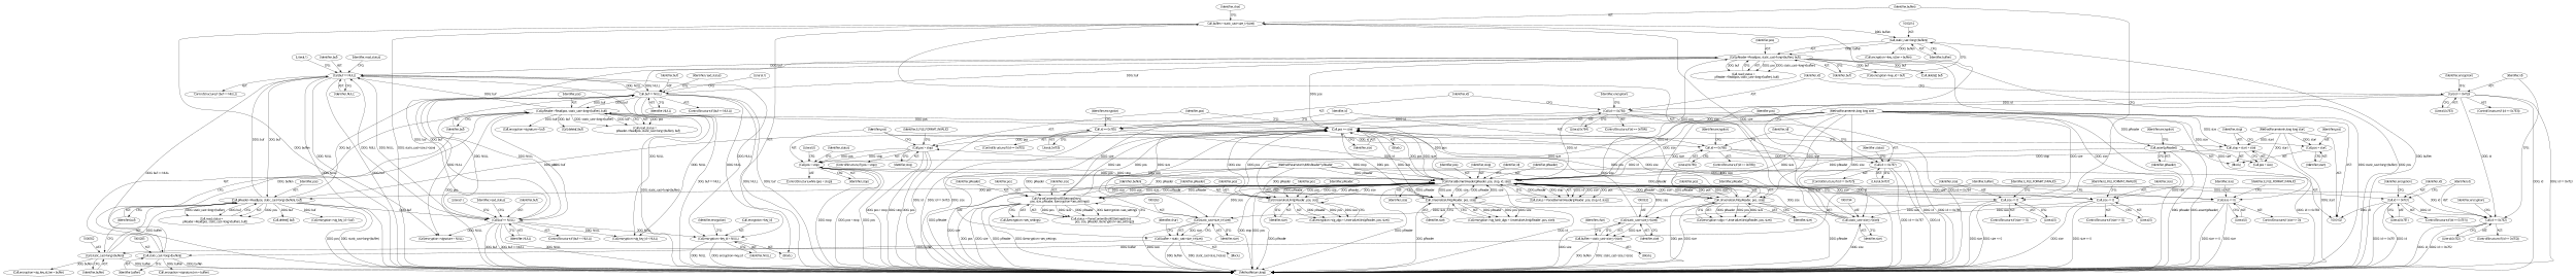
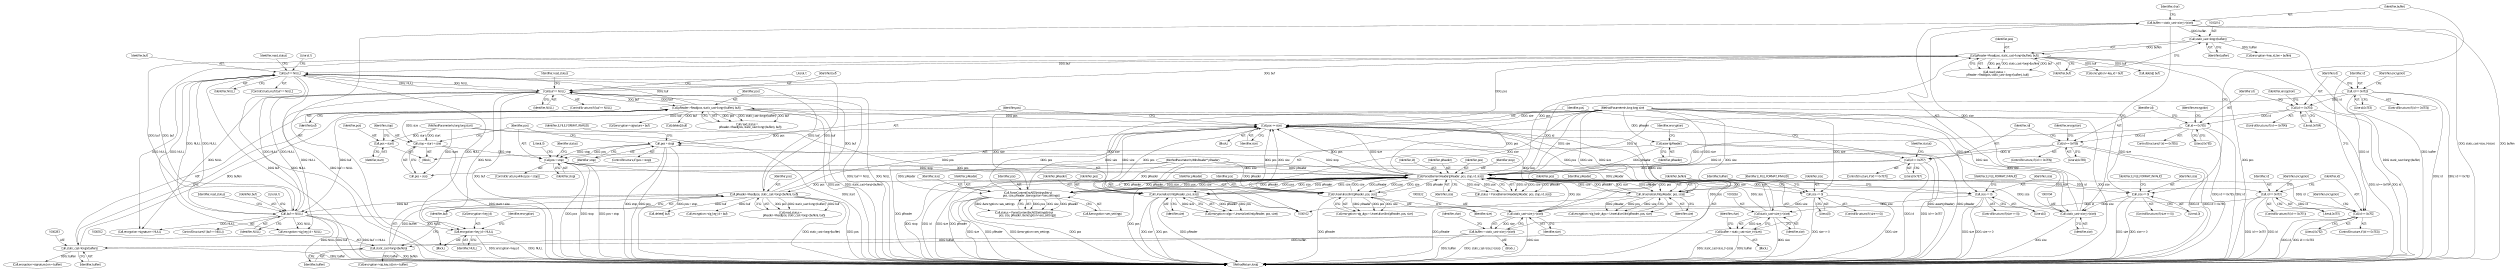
  digraph {
    fontname="Open Sans"
    node [fontname="Open Sans"]
    edge [fontname="Open Sans"]
    n1 [label="(Call,encryption->key_id = NULL)"]
    n2 [label="(Identifier,NULL)"]
    n3 [label="(Block,)"]
    n4 [label="(MethodReturn,long)"]
    n5 [label="(Call,buf == NULL)"]
    n6 [label="(Call,buf == NULL)"]
    n7 [label="(Call,pReader->Read(pos, static_cast<long>(buflen), buf))"]
    n8 [label="(Call,buf == NULL)"]
    n9 [label="(Call,encryption->signature = NULL)"]
    n10 [label="(Identifier,NULL)"]
    n11 [label="(Call,encryption->sig_key_id = NULL)"]
    n12 [label="(ControlStructure,if (buf == NULL))"]
    n13 [label="(Call,pReader->Read(pos, static_cast<long>(buflen), buf))"]
    n14 [label="(Identifier,NULL)"]
    n15 [label="(ControlStructure,if (buf == NULL))"]
    n16 [label="(Call,pos += size)"]
    n17 [label="(Call,encryption->sig_key_id = buf)"]
    n18 [label="(Identifier,buf)"]
    n19 [label="(Call,read_status =\n          pReader->Read(pos, static_cast<long>(buflen), buf))"]
    n20 [label="(Call,delete[] buf)"]
    n21 [label="(Call,pReader->Read(pos, static_cast<long>(buflen), buf))"]
    n22 [label="(Identifier,NULL)"]
    n23 [label="(ControlStructure,if (buf == NULL))"]
    n24 [label="(Call,delete[] buf)"]
    n25 [label="(Call,read_status =\n          pReader->Read(pos, static_cast<long>(buflen), buf))"]
    n26 [label="(Identifier,buf)"]
    n27 [label="(Call,encryption->key_id = buf)"]
    n28 [label="(Call,pos > stop)"]
    n29 [label="(Block,)"]
    n30 [label="(Identifier,size)"]
    n31 [label="(Call,static_cast<long>(buflen))"]
    n32 [label="(Call,ParseElementHeader(pReader, pos, stop, id, size))"]
    n33 [label="(Call,UnserializeUInt(pReader, pos, size))"]
    n34 [label="(Call,UnserializeUInt(pReader, pos, size))"]
    n35 [label="(Call,ParseContentEncAESSettingsEntry(\n          pos, size, pReader, &encryption->aes_settings))"]
    n36 [label="(Call,UnserializeUInt(pReader, pos, size))"]
    n37 [label="(Call,size <= 0)"]
    n38 [label="(Call,size <= 0)"]
    n39 [label="(Call,size <= 0)"]
    n40 [label="(Call,id == 0x7E1)"]
    n41 [label="(Identifier,size)"]
    n42 [label="(Call,status = ParseElementHeader(pReader, pos, stop, id, size))"]
    n43 [label="(Call,encryption->sig_hash_algo = UnserializeUInt(pReader, pos, size))"]
    n44 [label="(Identifier,size)"]
    n45 [label="(Identifier,size)"]
    n46 [label="(Call,encryption->sig_algo = UnserializeUInt(pReader, pos, size))"]
    n47 [label="(Call,status = ParseContentEncAESSettingsEntry(\n          pos, size, pReader, &encryption->aes_settings))"]
    n48 [label="(Call,&encryption->aes_settings)"]
    n49 [label="(Identifier,size)"]
    n50 [label="(Call,encryption->algo = UnserializeUInt(pReader, pos, size))"]
    n51 [label="(Call,pos < stop)"]
    n52 [label="(Identifier,stop)"]
    n53 [label="(ControlStructure,if (pos > stop))"]
    n54 [label="(Call,static_cast<size_t>(size))"]
    n55 [label="(Literal,0)"]
    n56 [label="(ControlStructure,if (size <= 0))"]
    n57 [label="(Call,static_cast<size_t>(size))"]
    n58 [label="(ControlStructure,if (size <= 0))"]
    n59 [label="(Literal,0)"]
    n60 [label="(Call,static_cast<size_t>(size))"]
    n61 [label="(Literal,0)"]
    n62 [label="(ControlStructure,if (size <= 0))"]
    n63 [label="(Identifier,buf)"]
    n64 [label="(Call,delete[] buf)"]
    n65 [label="(Call,read_status =\n          pReader->Read(pos, static_cast<long>(buflen), buf))"]
    n66 [label="(Call,encryption->signature = buf)"]
    1000102
    n68 [label="(Call,id == 0x7E2)"]
    n69 [label="(ControlStructure,if (id == 0x7E1))"]
    n70 [label="(Literal,0x7E1)"]
    n71 [label="(MethodParameterIn,IMkvReader* pReader)"]
    n72 [label="(Call,assert(pReader))"]
    n73 [label="(Identifier,pReader)"]
    n74 [label="(Block,)"]
    n75 [label="(MethodParameterIn,long long size)"]
    n76 [label="(Call,stop = start + size)"]
    n77 [label="(Call,pos + size)"]
    n78 [label="(Call,buflen = static_cast<size_t>(size))"]
    n79 [label="(Identifier,size)"]
    n80 [label="(Call,buflen = static_cast<size_t>(size))"]
    n81 [label="(Identifier,size)"]
    n82 [label="(Call,buflen = static_cast<size_t>(size))"]
    n83 [label="(Identifier,size)"]
    n84 [label="(ControlStructure,while (pos < stop))"]
    n85 [label="(Identifier,stop)"]
    n86 [label="(Call,pos = start)"]
    n87 [label="(Identifier,start)"]
    n88 [label="(MethodParameterIn,long long start)"]
    n89 [label="(Call,static_cast<long>(buflen))"]
    n90 [label="(Block,)"]
    n91 [label="(Call,static_cast<long>(buflen))"]
    n92 [label="(Block,)"]
    n93 [label="(Identifier,buflen)"]
    n94 [label="(Call,encryption->signature_len = buflen)"]
    n95 [label="(Call,encryption->sig_key_id_len = buflen)"]
    n96 [label="(Identifier,buflen)"]
    n97 [label="(Literal,0x7E2)"]
    n98 [label="(ControlStructure,if (id == 0x7E2))"]
    n99 [label="(Call,id == 0x7E3)"]
    n100 [label="(Call,id == 0x7E4)"]
    n101 [label="(ControlStructure,if (id == 0x7E3))"]
    n102 [label="(Literal,0x7E3)"]
    n103 [label="(Call,id == 0x7E5)"]
    n104 [label="(Call,id == 0x7E6)"]
    n105 [label="(ControlStructure,if (id == 0x7E5))"]
    n106 [label="(Literal,0x7E5)"]
    n107 [label="(Call,id == 0x7E7)"]
    n108 [label="(Literal,0x7E6)"]
    n109 [label="(ControlStructure,if (id == 0x7E6))"]
    n110 [label="(ControlStructure,if (id == 0x7E4))"]
    n111 [label="(Literal,0x7E4)"]
    n112 [label="(Literal,0x7E7)"]
    n113 [label="(ControlStructure,if (id == 0x7E7))"]
    n114 [label="(Identifier,buflen)"]
    n115 [label="(Call,encryption->key_id_len = buflen)"]
    n116 [label="(Identifier,E_FILE_FORMAT_INVALID)"]
    n117 [label="(Identifier,size)"]
    n118 [label="(Identifier,encryption)"]
    n119 [label="(Identifier,pos)"]
    n120 [label="(Identifier,pos)"]
    n121 [label="(Identifier,encryption)"]
    n122 [label="(Identifier,read_status)"]
    n123 [label="(Identifier,stop)"]
    n124 [label="(Identifier,pos)"]
    n125 [label="(Identifier,id)"]
    n126 [label="(Identifier,pos)"]
    n127 [label="(Identifier,encryption)"]
    n128 [label="(Identifier,pos)"]
    n129 [label="(Identifier,pReader)"]
    n130 [label="(Identifier,id)"]
    n131 [label="(Identifier,pos)"]
    n132 [label="(Literal,0)"]
    n133 [label="(Identifier,char)"]
    n134 [label="(Identifier,pos)"]
    n135 [label="(Identifier,E_FILE_FORMAT_INVALID)"]
    n136 [label="(Identifier,id)"]
    n137 [label="(Identifier,id)"]
    n138 [label="(Identifier,buf)"]
    n139 [label="(Identifier,id)"]
    n140 [label="(Identifier,pReader)"]
    n141 [label="(Identifier,buf)"]
    n142 [label="(Identifier,buflen)"]
    n143 [label="(Identifier,encryption)"]
    n144 [label="(Identifier,read_status)"]
    n145 [label="(Identifier,read_status)"]
    n146 [label="(Call,encryption->key_id)"]
    n147 [label="(Identifier,buflen)"]
    n148 [label="(Literal,1)"]
    n149 [label="(Identifier,pos)"]
    n150 [label="(Identifier,pos)"]
    n151 [label="(Identifier,encryption)"]
    n152 [label="(Identifier,pReader)"]
    n153 [label="(Identifier,status)"]
    n154 [label="(Identifier,pos)"]
    n155 [label="(Identifier,status)"]
    n156 [label="(Literal,1)"]
    n157 [label="(Identifier,encryption)"]
    n158 [label="(Identifier,id)"]
    n159 [label="(Identifier,id)"]
    n160 [label="(Identifier,pos)"]
    n161 [label="(Identifier,size)"]
    n162 [label="(Identifier,E_FILE_FORMAT_INVALID)"]
    n163 [label="(Identifier,char)"]
    n164 [label="(Identifier,size)"]
    n165 [label="(Identifier,stop)"]
    n166 [label="(Identifier,buf)"]
    n167 [label="(Identifier,id)"]
    n168 [label="(Identifier,char)"]
    n169 [label="(Literal,1)"]
    n170 [label="(Identifier,size)"]
    n171 [label="(Identifier,E_FILE_FORMAT_INVALID)"]
    n172 [label="(Identifier,pReader)"]
    n173 [label="(Identifier,pos)"]
    n174 [label="(Identifier,pReader)"]
    n175 [label="(Identifier,buflen)"]
    n176 [label="(Identifier,encryption)"]
    n177 [label="(Identifier,encryption)"]
    1000332
    1000194
    1000263
    1000283
    1000352
    1000214
    n1 -> n2 [label="CFG: "]
    n1 -> n3 [label="AST: "]
    n1 -> n4 [label="DDG: NULL"]
    n1 -> n4 [label="DDG: encryption->key_id"]
    n2 -> n1 [label="AST: "]
    n5 -> n1 [label="DDG: NULL"]
    n5 -> n4 [label="DDG: NULL"]
    n5 -> n4 [label="DDG: buf == NULL"]
    n5 -> n4 [label="DDG: buf"]
    n5 -> n6 [label="DDG: NULL"]
    n5 -> n7 [label="DDG: buf"]
    n5 -> n8 [label="DDG: NULL"]
    n5 -> n9 [label="DDG: NULL"]
    n5 -> n10 [label="CFG: "]
    n5 -> n11 [label="DDG: NULL"]
    n5 -> n12 [label="AST: "]
    n6 -> n1 [label="DDG: NULL"]
    n6 -> n4 [label="DDG: NULL"]
    n6 -> n4 [label="DDG: buf"]
    n6 -> n4 [label="DDG: buf == NULL"]
    n6 -> n5 [label="DDG: NULL"]
    n6 -> n8 [label="DDG: NULL"]
    n6 -> n9 [label="DDG: NULL"]
    n6 -> n11 [label="DDG: NULL"]
    n6 -> n13 [label="DDG: buf"]
    n6 -> n14 [label="CFG: "]
    n6 -> n15 [label="AST: "]
    n7 -> n4 [label="DDG: static_cast<long>(buflen)"]
    n7 -> n4 [label="DDG: pos"]
    n7 -> n5 [label="DDG: buf"]
    n7 -> n6 [label="DDG: buf"]
    n7 -> n8 [label="DDG: buf"]
    n7 -> n16 [label="DDG: pos"]
    n7 -> n17 [label="DDG: buf"]
    n7 -> n18 [label="CFG: "]
    n7 -> n19 [label="AST: "]
    n7 -> n19 [label="DDG: pos"]
    n7 -> n19 [label="DDG: static_cast<long>(buflen)"]
    n7 -> n19 [label="DDG: buf"]
    n7 -> n20 [label="DDG: buf"]
    n8 -> n1 [label="DDG: NULL"]
    n8 -> n4 [label="DDG: buf"]
    n8 -> n4 [label="DDG: buf == NULL"]
    n8 -> n4 [label="DDG: NULL"]
    n8 -> n5 [label="DDG: NULL"]
    n8 -> n6 [label="DDG: NULL"]
    n8 -> n9 [label="DDG: NULL"]
    n8 -> n11 [label="DDG: NULL"]
    n8 -> n21 [label="DDG: buf"]
    n8 -> n22 [label="CFG: "]
    n8 -> n23 [label="AST: "]
    n10 -> n5 [label="AST: "]
    n13 -> n4 [label="DDG: static_cast<long>(buflen)"]
    n13 -> n4 [label="DDG: pos"]
    n13 -> n5 [label="DDG: buf"]
    n13 -> n6 [label="DDG: buf"]
    n13 -> n8 [label="DDG: buf"]
    n13 -> n16 [label="DDG: pos"]
    n13 -> n63 [label="CFG: "]
    n13 -> n64 [label="DDG: buf"]
    n13 -> n65 [label="AST: "]
    n13 -> n65 [label="DDG: pos"]
    n13 -> n65 [label="DDG: static_cast<long>(buflen)"]
    n13 -> n65 [label="DDG: buf"]
    n13 -> n66 [label="DDG: buf"]
    n14 -> n6 [label="AST: "]
    n16 -> n4 [label="DDG: size"]
    n16 -> n28 [label="DDG: pos"]
    n16 -> n29 [label="AST: "]
    n16 -> n30 [label="CFG: "]
    n18 -> n7 [label="AST: "]
    n18 -> n89 [label="CFG: "]
    n19 -> n7 [label="CFG: "]
    n21 -> n4 [label="DDG: pos"]
    n21 -> n4 [label="DDG: static_cast<long>(buflen)"]
    n21 -> n5 [label="DDG: buf"]
    n21 -> n6 [label="DDG: buf"]
    n21 -> n8 [label="DDG: buf"]
    n21 -> n16 [label="DDG: pos"]
    n21 -> n24 [label="DDG: buf"]
    n21 -> n25 [label="AST: "]
    n21 -> n25 [label="DDG: pos"]
    n21 -> n25 [label="DDG: static_cast<long>(buflen)"]
    n21 -> n25 [label="DDG: buf"]
    n21 -> n26 [label="CFG: "]
    n21 -> n27 [label="DDG: buf"]
    n22 -> n8 [label="AST: "]
    n25 -> n21 [label="CFG: "]
    n26 -> n21 [label="AST: "]
    n26 -> n31 [label="CFG: "]
    n28 -> n4 [label="DDG: stop"]
    n28 -> n4 [label="DDG: pos"]
    n28 -> n4 [label="DDG: pos > stop"]
    n28 -> n51 [label="DDG: pos"]
    n28 -> n51 [label="DDG: stop"]
    n28 -> n52 [label="CFG: "]
    n28 -> n53 [label="AST: "]
    n30 -> n16 [label="AST: "]
    n31 -> n4 [label="DDG: buflen"]
    n31 -> n21 [label="AST: "]
    n31 -> n21 [label="DDG: buflen"]
    n31 -> n114 [label="CFG: "]
    n31 -> n115 [label="DDG: buflen"]
    n32 -> n4 [label="DDG: pos"]
    n32 -> n4 [label="DDG: pReader"]
    n32 -> n4 [label="DDG: stop"]
    n32 -> n4 [label="DDG: id"]
    n32 -> n4 [label="DDG: size"]
    n32 -> n7 [label="DDG: pos"]
    n32 -> n13 [label="DDG: pos"]
    n32 -> n16 [label="DDG: size"]
    n32 -> n16 [label="DDG: pos"]
    n32 -> n21 [label="DDG: pos"]
    n32 -> n28 [label="DDG: stop"]
    n32 -> n33 [label="DDG: pReader"]
    n32 -> n33 [label="DDG: pos"]
    n32 -> n33 [label="DDG: size"]
    n32 -> n34 [label="DDG: pReader"]
    n32 -> n34 [label="DDG: pos"]
    n32 -> n34 [label="DDG: size"]
    n32 -> n35 [label="DDG: pos"]
    n32 -> n35 [label="DDG: size"]
    n32 -> n35 [label="DDG: pReader"]
    n32 -> n36 [label="DDG: pReader"]
    n32 -> n36 [label="DDG: pos"]
    n32 -> n36 [label="DDG: size"]
    n32 -> n37 [label="DDG: size"]
    n32 -> n38 [label="DDG: size"]
    n32 -> n39 [label="DDG: size"]
    n32 -> n40 [label="DDG: id"]
    n32 -> n41 [label="CFG: "]
    n32 -> n42 [label="AST: "]
    n32 -> n42 [label="DDG: id"]
    n32 -> n42 [label="DDG: size"]
    n32 -> n42 [label="DDG: pReader"]
    n32 -> n42 [label="DDG: stop"]
    n32 -> n42 [label="DDG: pos"]
    n33 -> n4 [label="DDG: pReader"]
    n33 -> n16 [label="DDG: size"]
    n33 -> n16 [label="DDG: pos"]
    n33 -> n32 [label="DDG: pReader"]
    n33 -> n32 [label="DDG: size"]
    n33 -> n43 [label="AST: "]
    n33 -> n43 [label="DDG: pReader"]
    n33 -> n43 [label="DDG: pos"]
    n33 -> n43 [label="DDG: size"]
    n33 -> n44 [label="CFG: "]
    n34 -> n4 [label="DDG: pReader"]
    n34 -> n16 [label="DDG: size"]
    n34 -> n16 [label="DDG: pos"]
    n34 -> n32 [label="DDG: pReader"]
    n34 -> n32 [label="DDG: size"]
    n34 -> n45 [label="CFG: "]
    n34 -> n46 [label="AST: "]
    n34 -> n46 [label="DDG: pReader"]
    n34 -> n46 [label="DDG: pos"]
    n34 -> n46 [label="DDG: size"]
    n35 -> n4 [label="DDG: size"]
    n35 -> n4 [label="DDG: pReader"]
    n35 -> n4 [label="DDG: &encryption->aes_settings"]
    n35 -> n4 [label="DDG: pos"]
    n35 -> n16 [label="DDG: size"]
    n35 -> n16 [label="DDG: pos"]
    n35 -> n32 [label="DDG: pReader"]
    n35 -> n32 [label="DDG: size"]
    n35 -> n47 [label="AST: "]
    n35 -> n47 [label="DDG: pos"]
    n35 -> n47 [label="DDG: size"]
    n35 -> n47 [label="DDG: pReader"]
    n35 -> n47 [label="DDG: &encryption->aes_settings"]
    n35 -> n48 [label="CFG: "]
    n36 -> n4 [label="DDG: pos"]
    n36 -> n4 [label="DDG: pReader"]
    n36 -> n4 [label="DDG: size"]
    n36 -> n16 [label="DDG: size"]
    n36 -> n16 [label="DDG: pos"]
    n36 -> n32 [label="DDG: pReader"]
    n36 -> n32 [label="DDG: size"]
    n36 -> n49 [label="CFG: "]
    n36 -> n50 [label="AST: "]
    n36 -> n50 [label="DDG: pReader"]
    n36 -> n50 [label="DDG: pos"]
    n36 -> n50 [label="DDG: size"]
    n37 -> n4 [label="DDG: size"]
    n37 -> n4 [label="DDG: size <= 0"]
    n37 -> n54 [label="DDG: size"]
    n37 -> n55 [label="CFG: "]
    n37 -> n56 [label="AST: "]
    n38 -> n4 [label="DDG: size"]
    n38 -> n4 [label="DDG: size <= 0"]
    n38 -> n57 [label="DDG: size"]
    n38 -> n58 [label="AST: "]
    n38 -> n59 [label="CFG: "]
    n39 -> n4 [label="DDG: size"]
    n39 -> n4 [label="DDG: size <= 0"]
    n39 -> n60 [label="DDG: size"]
    n39 -> n61 [label="CFG: "]
    n39 -> n62 [label="AST: "]
    n40 -> n4 [label="DDG: id == 0x7E1"]
    n40 -> n4 [label="DDG: id"]
    n40 -> 1000102 [label="DDG: id"]
    n40 -> n68 [label="DDG: id"]
    n40 -> n69 [label="AST: "]
    n40 -> n70 [label="CFG: "]
    n41 -> n32 [label="AST: "]
    n42 -> n32 [label="CFG: "]
    n43 -> n33 [label="CFG: "]
    n44 -> n33 [label="AST: "]
    n45 -> n34 [label="AST: "]
    n46 -> n34 [label="CFG: "]
    n47 -> n35 [label="CFG: "]
    n48 -> n35 [label="AST: "]
    n49 -> n36 [label="AST: "]
    n50 -> n36 [label="CFG: "]
    n51 -> n4 [label="DDG: stop"]
    n51 -> n4 [label="DDG: pos < stop"]
    n51 -> n4 [label="DDG: pos"]
    n51 -> n32 [label="DDG: pos"]
    n51 -> n32 [label="DDG: stop"]
    n51 -> n84 [label="AST: "]
    n51 -> n85 [label="CFG: "]
    n52 -> n28 [label="AST: "]
    n54 -> n4 [label="DDG: size"]
    n54 -> n16 [label="DDG: size"]
    n54 -> n32 [label="DDG: size"]
    n54 -> n78 [label="AST: "]
    n54 -> n78 [label="DDG: size"]
    n54 -> n79 [label="CFG: "]
    n55 -> n37 [label="AST: "]
    n57 -> n4 [label="DDG: size"]
    n57 -> n16 [label="DDG: size"]
    n57 -> n32 [label="DDG: size"]
    n57 -> n80 [label="AST: "]
    n57 -> n80 [label="DDG: size"]
    n57 -> n81 [label="CFG: "]
    n59 -> n38 [label="AST: "]
    n60 -> n4 [label="DDG: size"]
    n60 -> n16 [label="DDG: size"]
    n60 -> n32 [label="DDG: size"]
    n60 -> n82 [label="AST: "]
    n60 -> n82 [label="DDG: size"]
    n60 -> n83 [label="CFG: "]
    n61 -> n39 [label="AST: "]
    n63 -> n13 [label="AST: "]
    n63 -> n91 [label="CFG: "]
    n65 -> n13 [label="CFG: "]
    n68 -> n4 [label="DDG: id"]
    n68 -> n4 [label="DDG: id == 0x7E2"]
    n68 -> n32 [label="DDG: id"]
    n68 -> n97 [label="CFG: "]
    n68 -> n98 [label="AST: "]
    n70 -> n40 [label="AST: "]
    n71 -> n4 [label="DDG: pReader"]
    n71 -> n32 [label="DDG: pReader"]
    n71 -> n33 [label="DDG: pReader"]
    n71 -> n34 [label="DDG: pReader"]
    n71 -> n35 [label="DDG: pReader"]
    n71 -> n36 [label="DDG: pReader"]
    n71 -> 1000102 [label="AST: "]
    n72 -> n4 [label="DDG: assert(pReader)"]
    n72 -> n4 [label="DDG: pReader"]
    n72 -> n32 [label="DDG: pReader"]
    n72 -> n73 [label="CFG: "]
    n72 -> n74 [label="AST: "]
    n73 -> n72 [label="AST: "]
    n75 -> n4 [label="DDG: size"]
    n75 -> n16 [label="DDG: size"]
    n75 -> n32 [label="DDG: size"]
    n75 -> n33 [label="DDG: size"]
    n75 -> n34 [label="DDG: size"]
    n75 -> n35 [label="DDG: size"]
    n75 -> n36 [label="DDG: size"]
    n75 -> n37 [label="DDG: size"]
    n75 -> n38 [label="DDG: size"]
    n75 -> n39 [label="DDG: size"]
    n75 -> n54 [label="DDG: size"]
    n75 -> n57 [label="DDG: size"]
    n75 -> n60 [label="DDG: size"]
    n75 -> 1000102 [label="AST: "]
    n75 -> n72 [label="DDG: pReader"]
    n75 -> n76 [label="DDG: size"]
-   n75 -> n77 [label="DDG: size"]
-   n76 -> n4 [label="DDG: id == 0x7E4"]
+   n107 -> n77 [label="DDG: size"]
+   n76 -> n4 [label="DDG: start + size"]
    n76 -> n51 [label="DDG: stop"]
    n76 -> n74 [label="AST: "]
    n76 -> n77 [label="CFG: "]
    n77 -> n76 [label="AST: "]
    n78 -> n4 [label="DDG: static_cast<size_t>(size)"]
    n78 -> n4 [label="DDG: buflen"]
    n78 -> n54 [label="CFG: "]
    n78 -> n89 [label="DDG: buflen"]
    n78 -> n90 [label="AST: "]
    n79 -> n54 [label="AST: "]
    n80 -> n3 [label="AST: "]
    n80 -> n4 [label="DDG: static_cast<size_t>(size)"]
    n80 -> n4 [label="DDG: buflen"]
    n80 -> n31 [label="DDG: buflen"]
    n80 -> n57 [label="CFG: "]
    n81 -> n57 [label="AST: "]
    n82 -> n4 [label="DDG: static_cast<size_t>(size)"]
    n82 -> n4 [label="DDG: buflen"]
    n82 -> n60 [label="CFG: "]
    n82 -> n91 [label="DDG: buflen"]
    n82 -> n92 [label="AST: "]
    n83 -> n60 [label="AST: "]
    n85 -> n51 [label="AST: "]
    n86 -> n74 [label="AST: "]
    n86 -> n87 [label="CFG: "]
    n87 -> n86 [label="AST: "]
    n88 -> n4 [label="DDG: start"]
    n88 -> 1000102 [label="AST: "]
    n88 -> n76 [label="DDG: start"]
    n88 -> n77 [label="DDG: start"]
    n88 -> n86 [label="DDG: start"]
    n89 -> n4 [label="DDG: buflen"]
    n89 -> n7 [label="AST: "]
    n89 -> n7 [label="DDG: buflen"]
    n89 -> n95 [label="DDG: buflen"]
    n89 -> n96 [label="CFG: "]
    n91 -> n4 [label="DDG: buflen"]
    n91 -> n13 [label="AST: "]
    n91 -> n13 [label="DDG: buflen"]
    n91 -> n93 [label="CFG: "]
    n91 -> n94 [label="DDG: buflen"]
    n93 -> n91 [label="AST: "]
    n96 -> n89 [label="AST: "]
    n97 -> n68 [label="AST: "]
    n99 -> n4 [label="DDG: id"]
    n99 -> n4 [label="DDG: id == 0x7E3"]
    n99 -> n32 [label="DDG: id"]
    n99 -> n68 [label="DDG: id"]
    n99 -> n100 [label="DDG: id"]
    n99 -> n101 [label="AST: "]
    n99 -> n102 [label="CFG: "]
    n100 -> n4 [label="DDG: id == 0x7E4"]
    n100 -> n4 [label="DDG: id"]
    n100 -> n32 [label="DDG: id"]
    n100 -> n103 [label="DDG: id"]
    n100 -> n110 [label="AST: "]
    n100 -> n111 [label="CFG: "]
    n102 -> n99 [label="AST: "]
    n103 -> n4 [label="DDG: id"]
    n103 -> n4 [label="DDG: id == 0x7E5"]
    n103 -> n32 [label="DDG: id"]
    n103 -> n104 [label="DDG: id"]
    n103 -> n105 [label="AST: "]
    n103 -> n106 [label="CFG: "]
    n104 -> n4 [label="DDG: id"]
    n104 -> n4 [label="DDG: id == 0x7E6"]
    n104 -> n32 [label="DDG: id"]
    n104 -> n107 [label="DDG: id"]
    n104 -> n108 [label="CFG: "]
    n104 -> n109 [label="AST: "]
-   n106 -> n103 [label="AST: "]
+   n106 -> n103 [label="CFG: "]
    n107 -> n4 [label="DDG: id == 0x7E7"]
    n107 -> n4 [label="DDG: id"]
    n107 -> n32 [label="DDG: id"]
    n107 -> n112 [label="CFG: "]
    n107 -> n113 [label="AST: "]
    n108 -> n104 [label="AST: "]
    n111 -> n100 [label="AST: "]
    n112 -> n107 [label="AST: "]
    n114 -> n31 [label="AST: "]
    n116 -> n39 [label="CFG: "]
    n117 -> n38 [label="AST: "]
    n118 -> n40 [label="CFG: "]
    n119 -> n16 [label="AST: "]
    n119 -> n107 [label="CFG: "]
    n120 -> n21 [label="AST: "]
    n121 -> n103 [label="CFG: "]
    n122 -> n8 [label="CFG: "]
    n123 -> n76 [label="AST: "]
    n123 -> n86 [label="CFG: "]
    n124 -> n28 [label="CFG: "]
    n124 -> n51 [label="AST: "]
    n124 -> n76 [label="CFG: "]
    n125 -> n40 [label="AST: "]
    n126 -> n35 [label="AST: "]
    n127 -> n99 [label="CFG: "]
    n128 -> n16 [label="CFG: "]
    n128 -> n28 [label="AST: "]
    n129 -> n36 [label="AST: "]
    n130 -> n99 [label="CFG: "]
    n130 -> n100 [label="AST: "]
    n131 -> n86 [label="AST: "]
    n132 -> n51 [label="CFG: "]
    n133 -> n78 [label="CFG: "]
    n134 -> n33 [label="AST: "]
    n135 -> n38 [label="CFG: "]
    n136 -> n32 [label="AST: "]
    n137 -> n100 [label="CFG: "]
    n137 -> n103 [label="AST: "]
    n138 -> n5 [label="AST: "]
    n139 -> n40 [label="CFG: "]
    n139 -> n68 [label="AST: "]
    n140 -> n34 [label="AST: "]
    n141 -> n6 [label="AST: "]
    n142 -> n38 [label="CFG: "]
    n142 -> n80 [label="AST: "]
    n143 -> n100 [label="CFG: "]
    n144 -> n5 [label="CFG: "]
    n145 -> n6 [label="CFG: "]
    n146 -> n1 [label="AST: "]
    n147 -> n37 [label="CFG: "]
    n147 -> n78 [label="AST: "]
    n148 -> n5 [label="CFG: "]
    n149 -> n13 [label="AST: "]
    n150 -> n36 [label="AST: "]
    n151 -> n72 [label="CFG: "]
    n152 -> n32 [label="AST: "]
    n153 -> n51 [label="CFG: "]
    n154 -> n32 [label="AST: "]
    n155 -> n107 [label="CFG: "]
    n156 -> n6 [label="CFG: "]
    n157 -> n104 [label="CFG: "]
    n158 -> n104 [label="CFG: "]
    n158 -> n107 [label="AST: "]
    n159 -> n103 [label="CFG: "]
    n159 -> n104 [label="AST: "]
    n160 -> n34 [label="AST: "]
    n161 -> n37 [label="AST: "]
    n162 -> n37 [label="CFG: "]
    n163 -> n80 [label="CFG: "]
    n164 -> n35 [label="AST: "]
    n165 -> n32 [label="AST: "]
    n166 -> n8 [label="AST: "]
    n167 -> n68 [label="CFG: "]
    n167 -> n99 [label="AST: "]
    n168 -> n82 [label="CFG: "]
    n169 -> n8 [label="CFG: "]
    n170 -> n39 [label="AST: "]
    n171 -> n28 [label="CFG: "]
    n172 -> n33 [label="AST: "]
    n173 -> n7 [label="AST: "]
    n174 -> n35 [label="AST: "]
    n175 -> n39 [label="CFG: "]
    n175 -> n82 [label="AST: "]
    n176 -> n68 [label="CFG: "]
    n177 -> n1 [label="CFG: "]
    1000332 -> n54 [label="AST: "]
    1000194 -> n57 [label="AST: "]
    1000263 -> n60 [label="AST: "]
    1000283 -> n91 [label="AST: "]
    1000352 -> n89 [label="AST: "]
    1000214 -> n31 [label="AST: "]
  }
